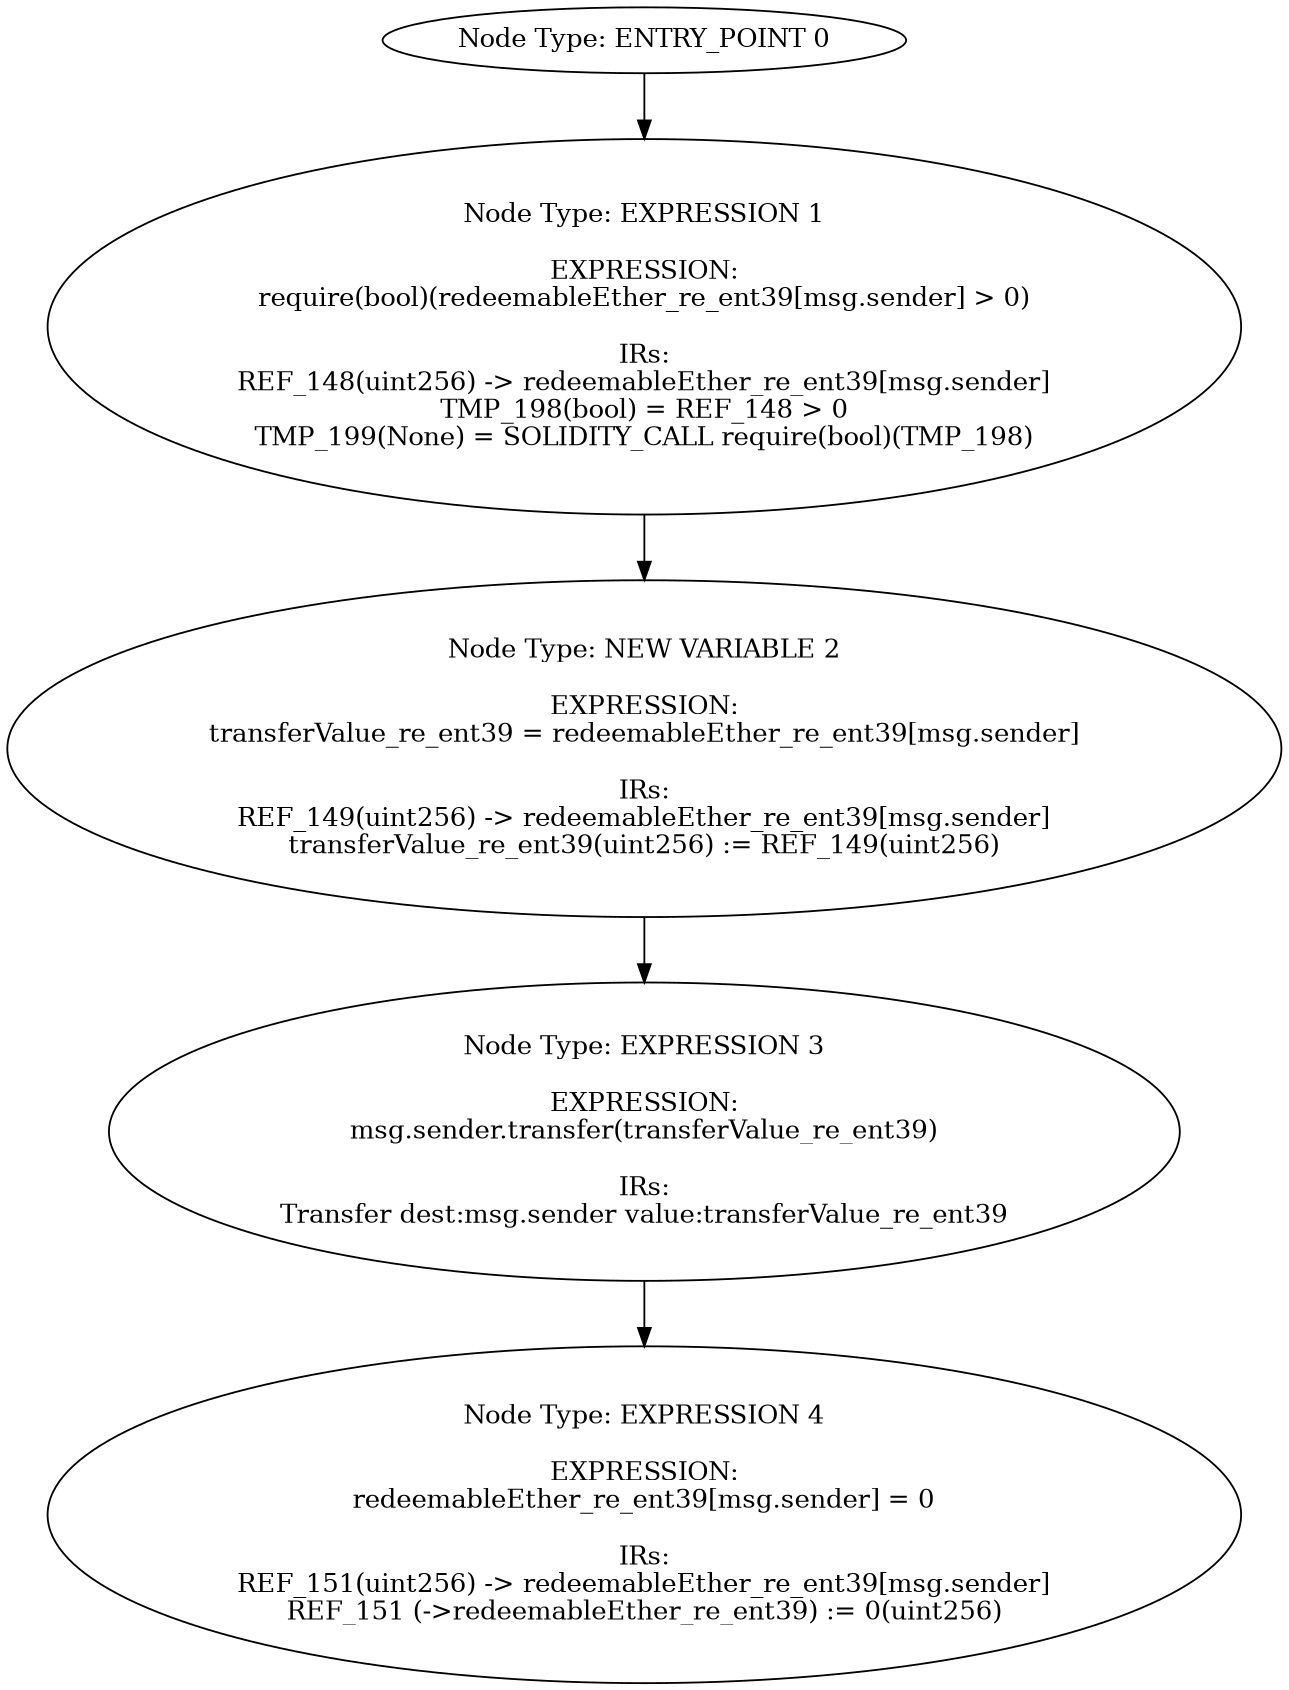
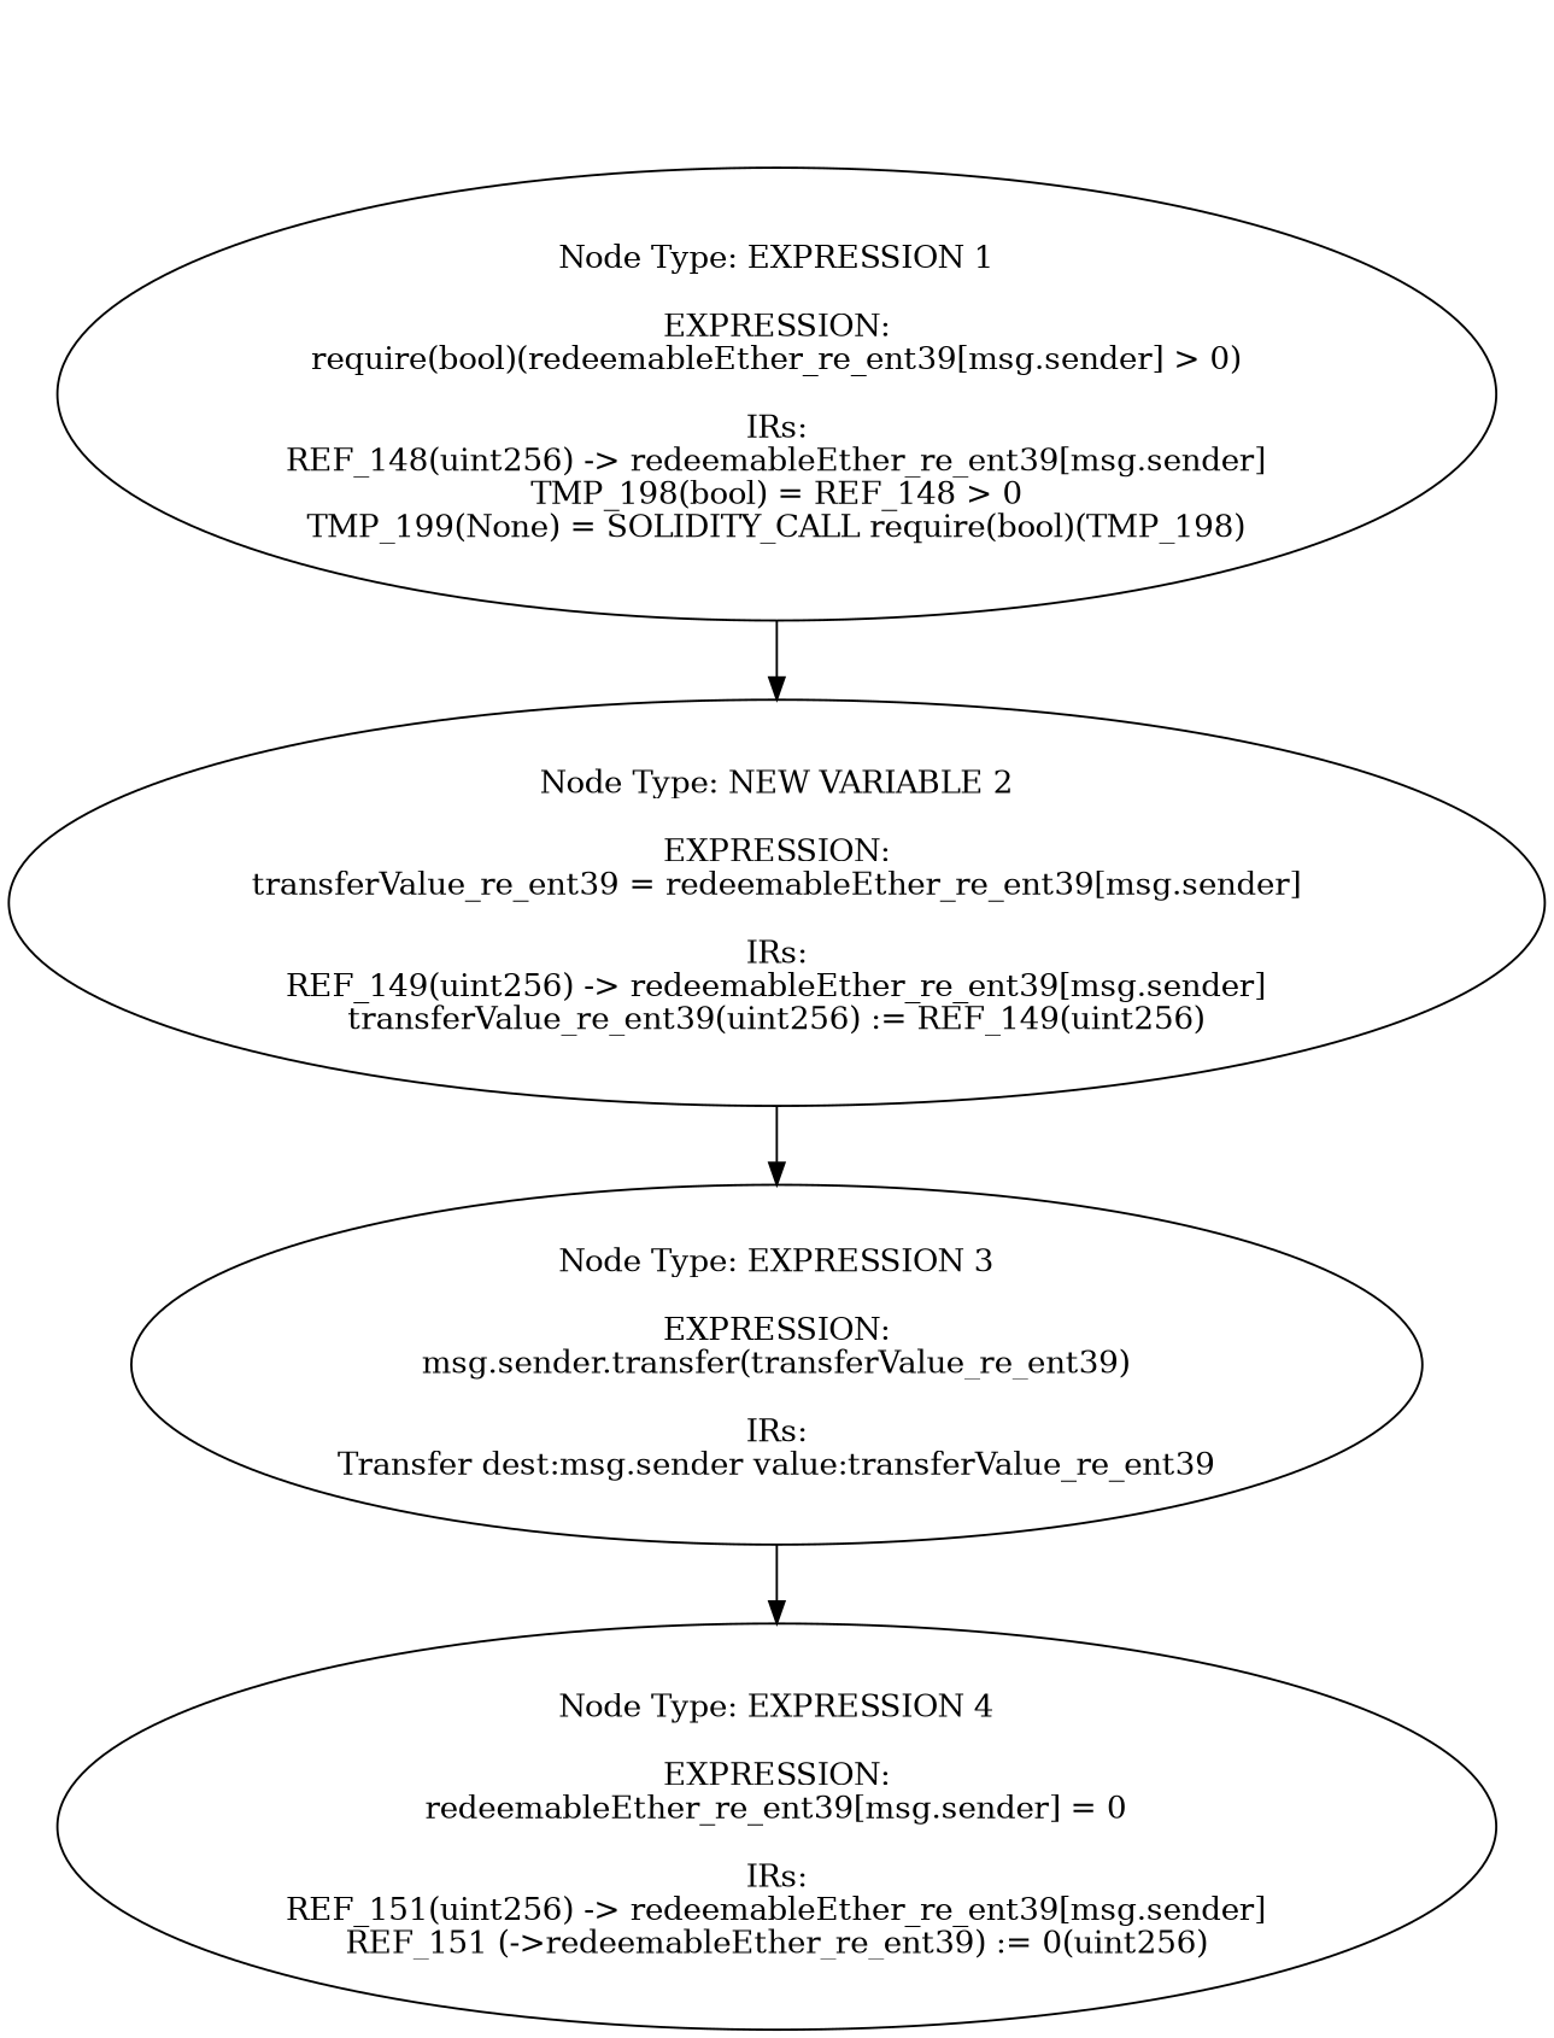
  digraph {
-   n1 [label="Node Type: ENTRY_POINT 0\n"]
    n2 [label="Node Type: EXPRESSION 1\n\nEXPRESSION:\nrequire(bool)(redeemableEther_re_ent39[msg.sender] > 0)\n\nIRs:\nREF_148(uint256) -> redeemableEther_re_ent39[msg.sender]\nTMP_198(bool) = REF_148 > 0\nTMP_199(None) = SOLIDITY_CALL require(bool)(TMP_198)"]
    n3 [label="Node Type: NEW VARIABLE 2\n\nEXPRESSION:\ntransferValue_re_ent39 = redeemableEther_re_ent39[msg.sender]\n\nIRs:\nREF_149(uint256) -> redeemableEther_re_ent39[msg.sender]\ntransferValue_re_ent39(uint256) := REF_149(uint256)"]
    n4 [label="Node Type: EXPRESSION 3\n\nEXPRESSION:\nmsg.sender.transfer(transferValue_re_ent39)\n\nIRs:\nTransfer dest:msg.sender value:transferValue_re_ent39"]
    n5 [label="Node Type: EXPRESSION 4\n\nEXPRESSION:\nredeemableEther_re_ent39[msg.sender] = 0\n\nIRs:\nREF_151(uint256) -> redeemableEther_re_ent39[msg.sender]\nREF_151 (->redeemableEther_re_ent39) := 0(uint256)"]
-   n1 -> n2
    n2 -> n3
    n3 -> n4
    n4 -> n5
  }
